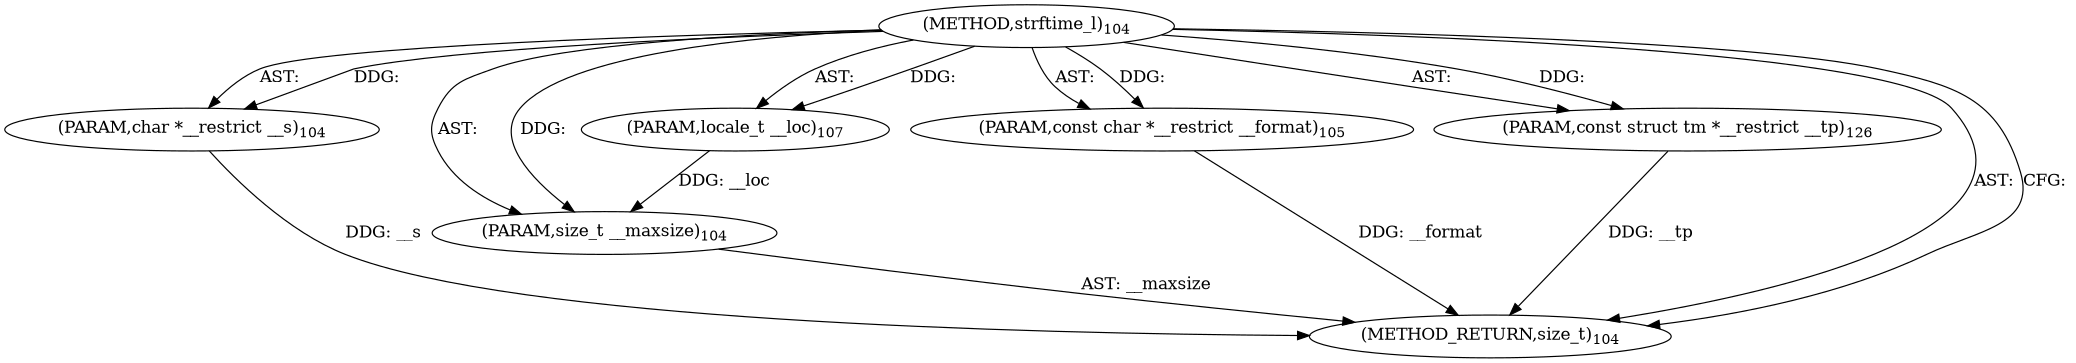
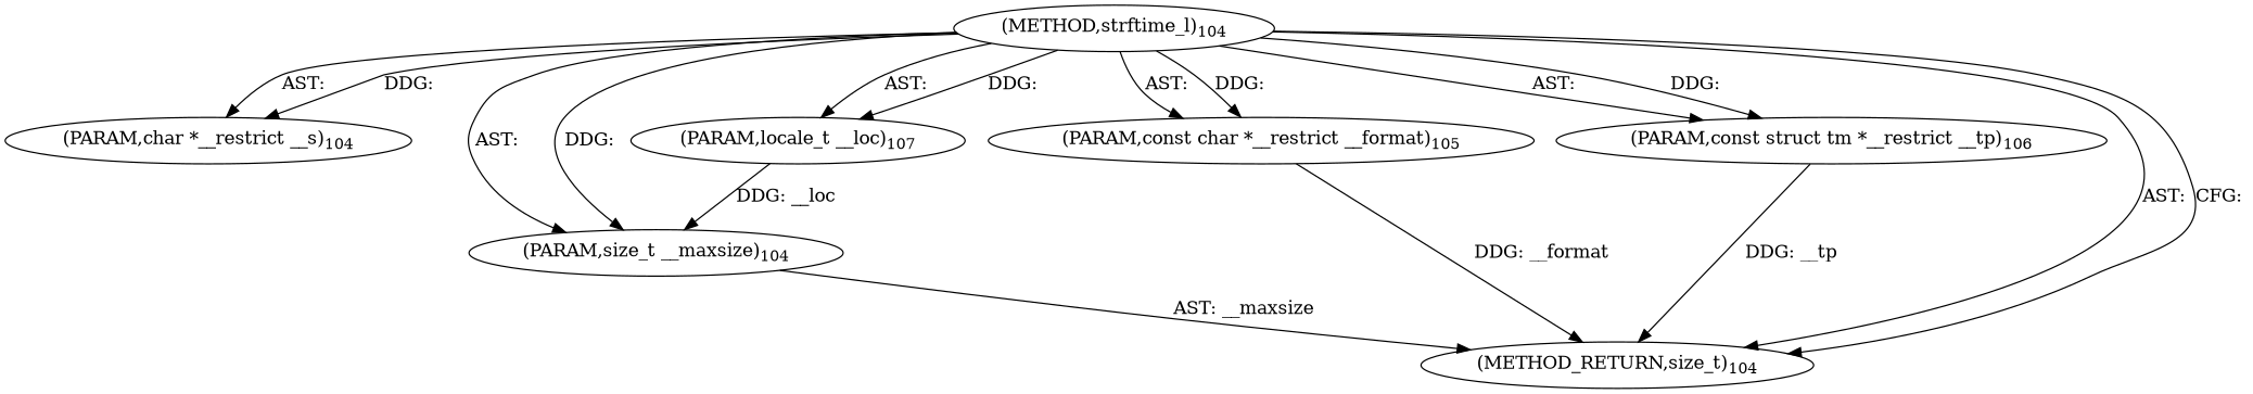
  digraph {
    n1 [label=<(METHOD,strftime_l)<SUB>104</SUB>>]
    n2 [label=<(PARAM,char *__restrict __s)<SUB>104</SUB>>]
    n3 [label=<(PARAM,size_t __maxsize)<SUB>104</SUB>>]
    n4 [label=<(PARAM,const char *__restrict __format)<SUB>105</SUB>>]
-   n5 [label=<(PARAM,const struct tm *__restrict __tp)<SUB>126</SUB>>]
+   n5 [label=<(PARAM,const struct tm *__restrict __tp)<SUB>106</SUB>>]
    n6 [label=<(PARAM,locale_t __loc)<SUB>107</SUB>>]
    n7 [label=<(METHOD_RETURN,size_t)<SUB>104</SUB>>]
    n1 -> n2 [label="AST: "]
    n1 -> n2 [label="DDG: "]
    n1 -> n3 [label="AST: "]
    n1 -> n3 [label="DDG: "]
    n1 -> n4 [label="AST: "]
    n1 -> n4 [label="DDG: "]
    n1 -> n5 [label="AST: "]
    n1 -> n5 [label="DDG: "]
    n1 -> n6 [label="AST: "]
    n1 -> n6 [label="DDG: "]
    n1 -> n7 [label="AST: "]
    n1 -> n7 [label="CFG: "]
-   n2 -> n7 [label="DDG: __s"]
    n3 -> n7 [label="AST: __maxsize"]
    n4 -> n7 [label="DDG: __format"]
    n5 -> n7 [label="DDG: __tp"]
    n6 -> n3 [label="DDG: __loc"]
  }
